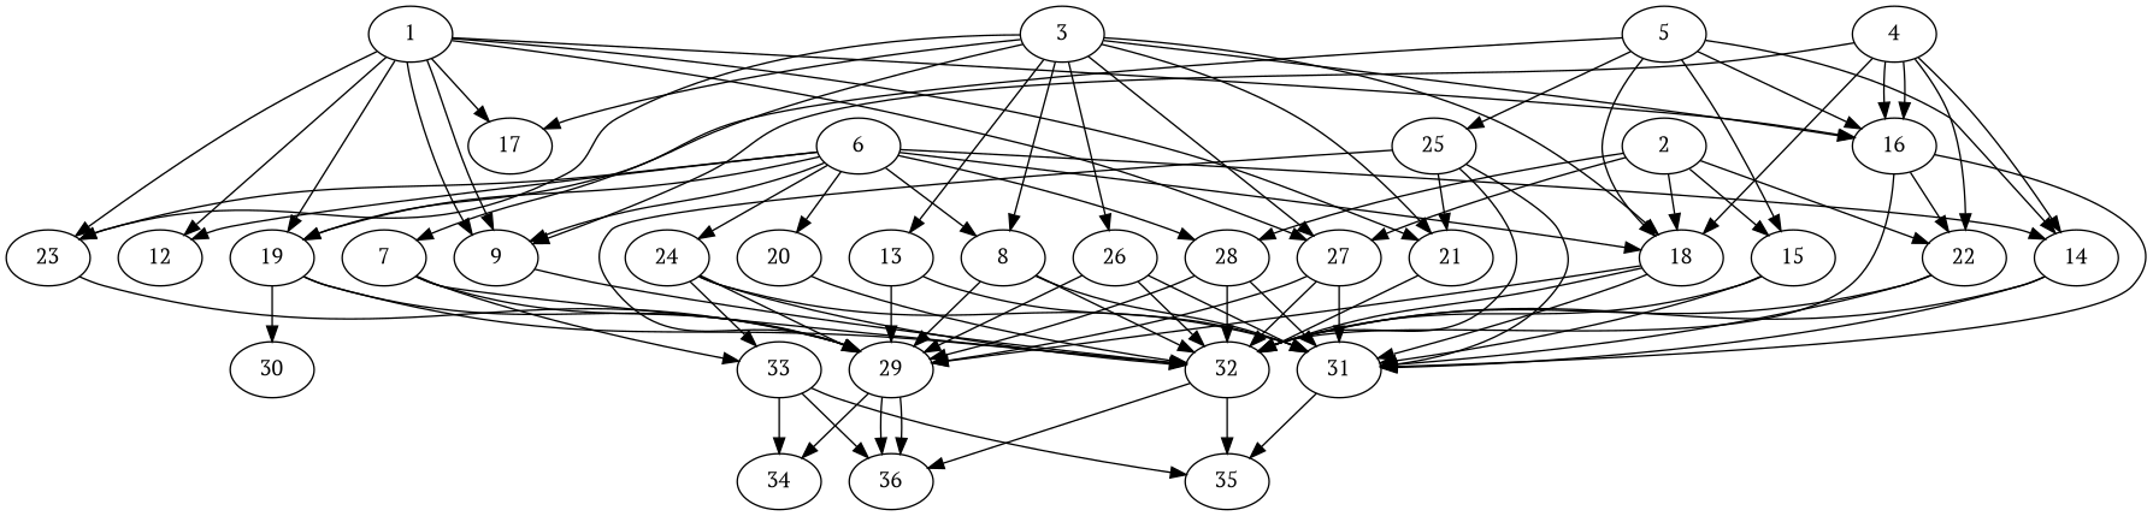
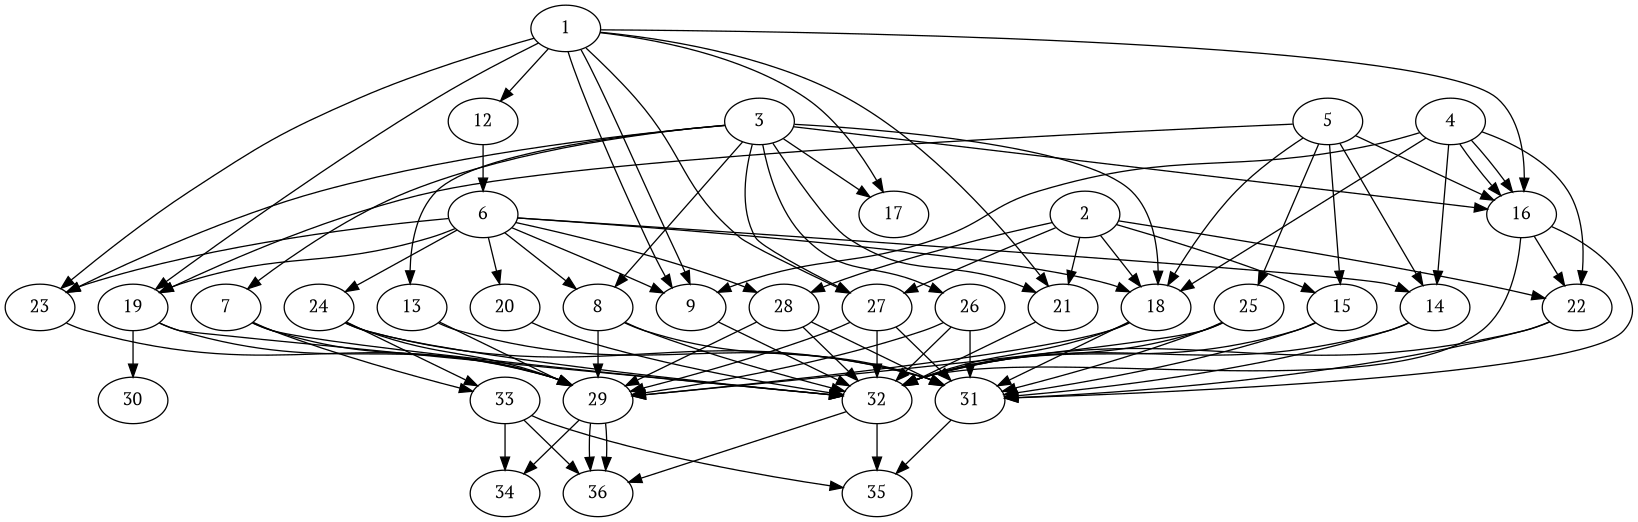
  digraph {
    fontname="PT Serif"
    node [alpha=0.14 fontname="PT Serif"]
    edge [fontname="PT Serif"]
    1 [expect_size=43561606841566696]
    9 [alpha=0.02 expect_size=951698055976431872]
    12 [alpha=0.10 expect_size=4538438989225938]
    16 [alpha=0.18 expect_size=28698337246399430656]
    17 [alpha=0.11 expect_size=193209421582842200064]
    19 [alpha=0.12 expect_size=71300280283033501696]
    21 [alpha=0.19 expect_size=167991497037528956928]
    23 [expect_size=518653873100947648]
    27 [alpha=0.01 expect_size=1502156283367000320]
    32 [alpha=0.15 expect_size=465991956748910460928]
    31 [alpha=0.19 expect_size=516831818460679897088]
    22 [alpha=0.06 expect_size=24538421617155776]
    29 [alpha=0.01 expect_size=1494307887784424]
    30 [alpha=0.04 expect_size=892678427294381899776]
    36 [alpha=0.18 expect_size=984737707167844401152]
    35 [alpha=0.17 expect_size=4330841141056021]
    34 [alpha=0.03 expect_size=3725043166102846]
    2 [alpha=0.02 expect_size=9048723124265840]
    15 [alpha=0.06 expect_size=3967541498066456]
    18 [alpha=0.04 expect_size=7517499772727337]
    28 [alpha=0.04 expect_size=31819716929539584]
    3 [expect_size=36241921593687744]
    7 [alpha=0.10 expect_size=3664186471289504]
    8 [alpha=0.15 expect_size=8155971901293008]
    13 [alpha=0.04 expect_size=367476466534800704]
    26 [alpha=0.19 expect_size=413608408960850496]
    33 [expect_size=76873251067372]
    4 [expect_size=482325383048035520]
    14 [alpha=0.00 expect_size=10400968788917520]
    5 [alpha=0.20 expect_size=86590049427915168]
    25 [alpha=0.16 expect_size=2330384567293248]
    6 [alpha=0.18 expect_size=120486276532950532096]
    20 [alpha=0.01 expect_size=21854717747396608000]
    24 [alpha=0.16 expect_size=403523347459761472]
    1 -> 9
    1 -> 9
    1 -> 12
    1 -> 16
    1 -> 17
    1 -> 19
    1 -> 21
    1 -> 23
    1 -> 27
    9 -> 32
    16 -> 32
    16 -> 31
    16 -> 22
    19 -> 32
    19 -> 29
    19 -> 30
    21 -> 32
    23 -> 29
    27 -> 32
    27 -> 31
    27 -> 29
    32 -> 36
    32 -> 35
    31 -> 35
    22 -> 32
    22 -> 31
    29 -> 36
    29 -> 36
    29 -> 34
-   25 -> 21
+   2 -> 21
    2 -> 27
    2 -> 22
    2 -> 15
    2 -> 18
    2 -> 28
    15 -> 32
    15 -> 31
    18 -> 32
    18 -> 31
    18 -> 29
    28 -> 32
    28 -> 31
    28 -> 29
    3 -> 16
    3 -> 17
    3 -> 21
    3 -> 23
    3 -> 27
    3 -> 18
    3 -> 7
    3 -> 8
    3 -> 13
    3 -> 26
    7 -> 32
    7 -> 29
    7 -> 33
    8 -> 32
    8 -> 31
    8 -> 29
    13 -> 31
    13 -> 29
    26 -> 32
    26 -> 31
    26 -> 29
    33 -> 36
    33 -> 35
    33 -> 34
    4 -> 9
    4 -> 16
    4 -> 16
    4 -> 22
    4 -> 18
    4 -> 14
    14 -> 32
    14 -> 31
    5 -> 16
    5 -> 19
    5 -> 15
    5 -> 18
    5 -> 14
    5 -> 25
    25 -> 32
    25 -> 31
    25 -> 29
    6 -> 9
-   6 -> 12
+   12 -> 6
    6 -> 19
    6 -> 23
    6 -> 18
    6 -> 28
    6 -> 8
    6 -> 14
    6 -> 20
    6 -> 24
    20 -> 32
    24 -> 32
    24 -> 31
    24 -> 29
    24 -> 33
  }
